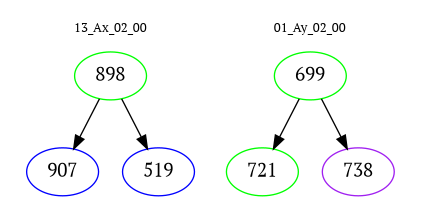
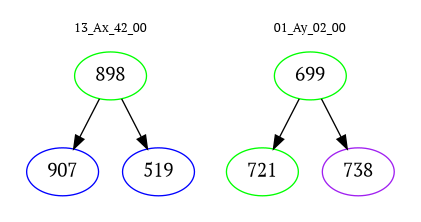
  digraph {
    fontname="PT Serif"
    node [color=green fontname="PT Serif"]
    edge [color=black fontname="PT Serif"]
    n1 [label=898]
    n2 [color=blue label=907]
    n3 [color=blue label=519]
    n4 [label=699]
    n5 [label=721]
    n6 [color=purple label=738]
    subgraph cluster_1 {
      color=white
      fontsize=10
-     label="13_Ax_02_00"
+     label="13_Ax_42_00"
      n1
      n2
      n3
    }
    subgraph cluster_2 {
      color=white
      fontsize=10
      label="01_Ay_02_00"
      n4
      n5
      n6
    }
    n1 -> n2
    n1 -> n3
    n4 -> n5
    n4 -> n6
  }
